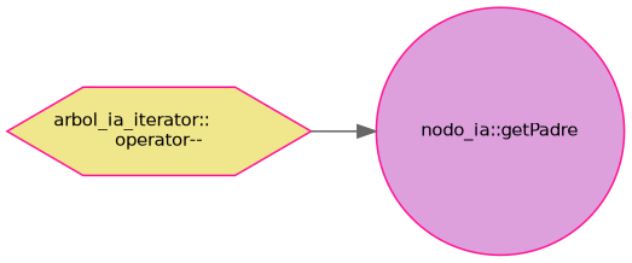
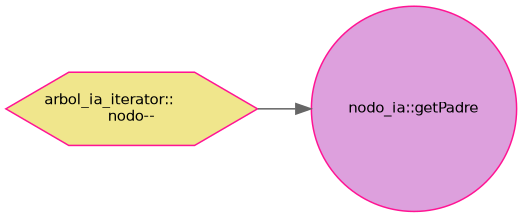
  digraph {
    rankdir=LR
    node [color=deeppink fontname=Helvetica fontsize=10 style=filled]
-   n1 [fillcolor=khaki fontcolor=black height=0.2 label="arbol_ia_iterator::\loperator--" shape=hexagon width=0.4]
+   n1 [fillcolor=khaki fontcolor=black height=0.2 label="arbol_ia_iterator::\lnodo--" shape=hexagon width=0.4]
    n2 [fillcolor=plum height=0.2 label="nodo_ia::getPadre" shape=circle width=0.4]
    n1 -> n2 [color=gray40 fontname=Helvetica fontsize=10 labelfontname=Helvetica labelfontsize=10 style=solid]
  }
